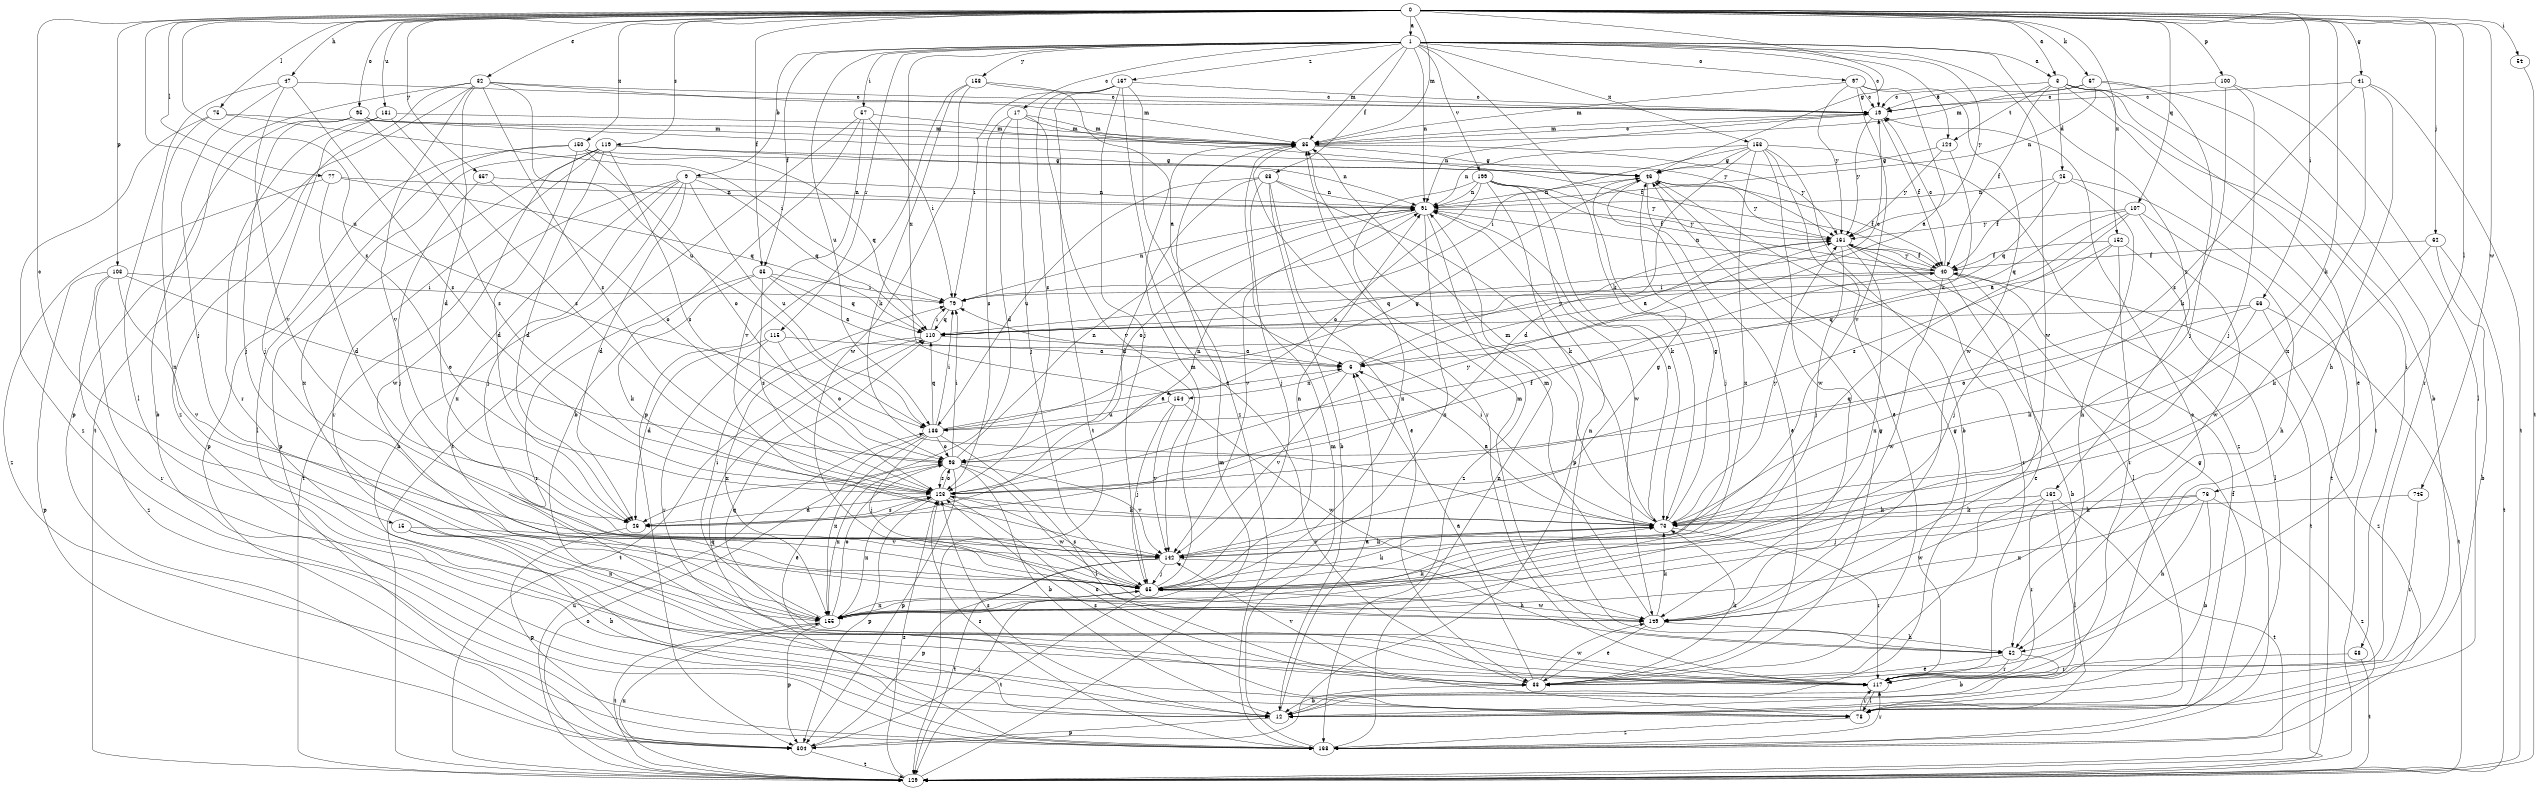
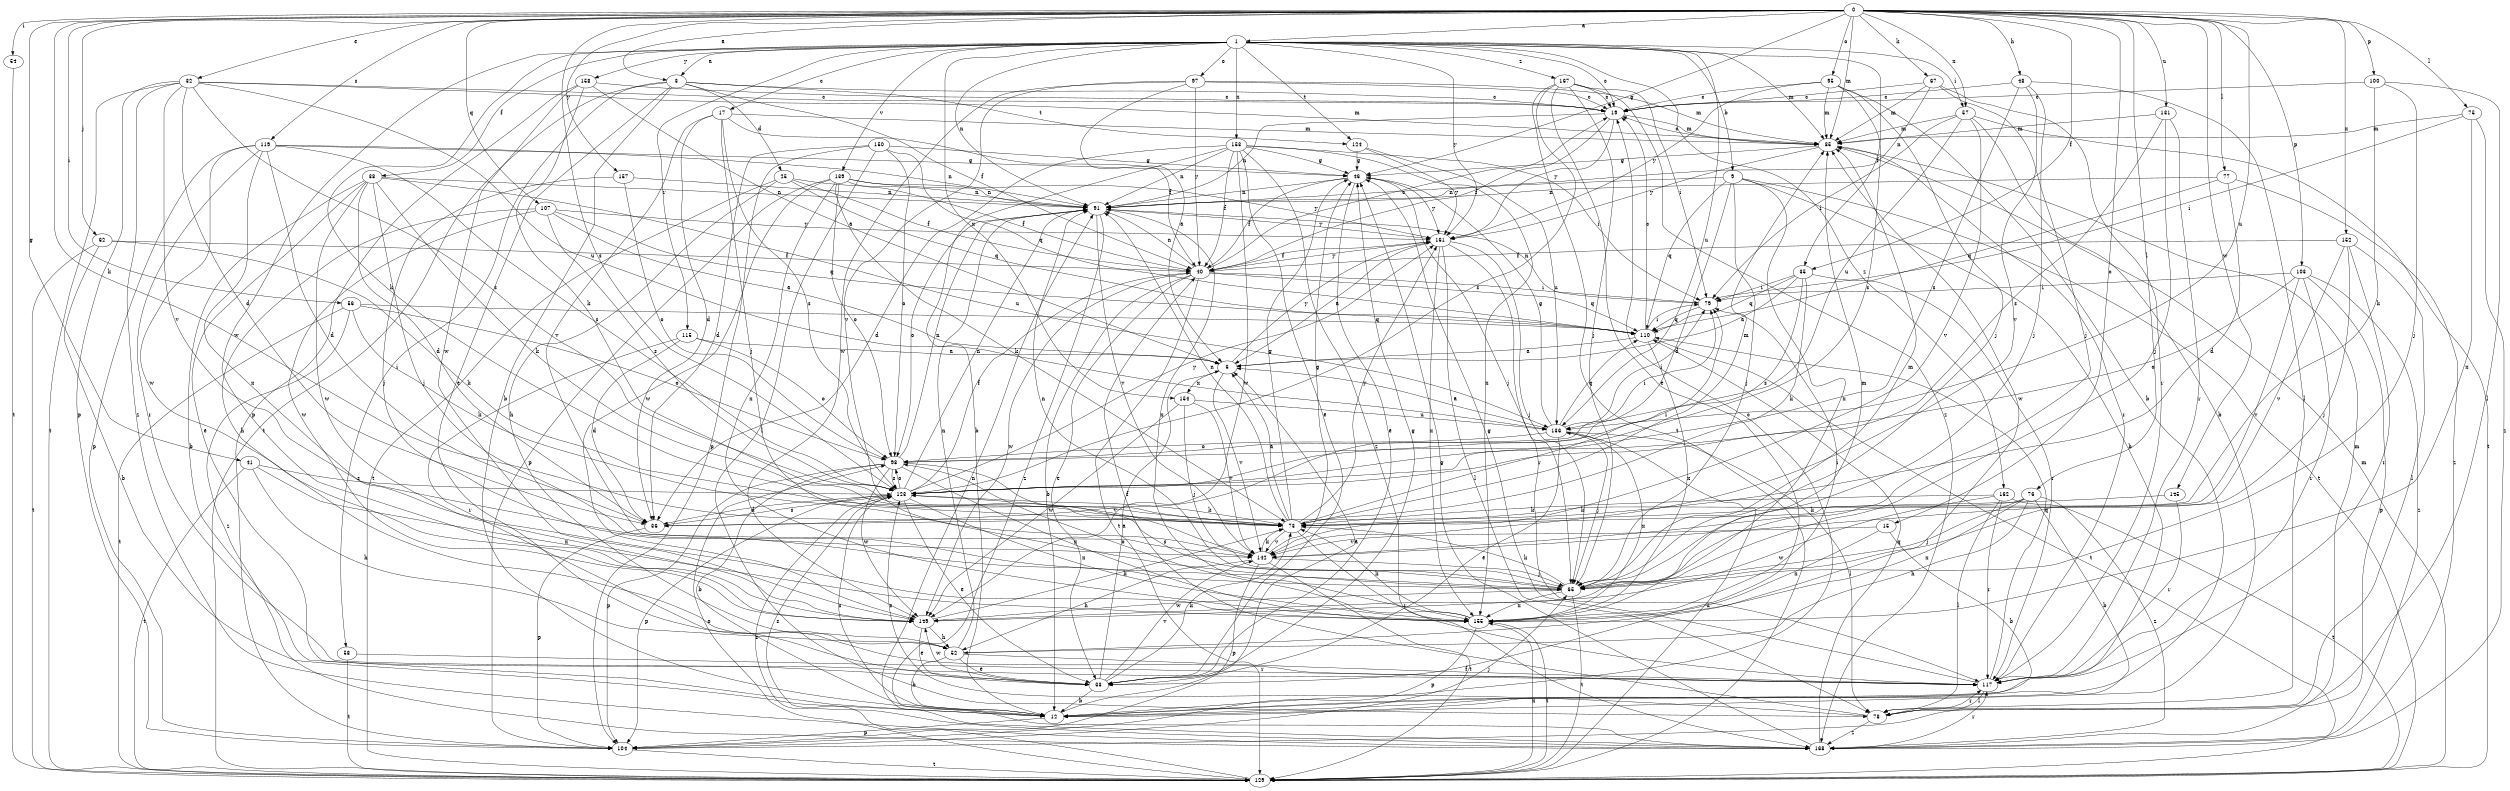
  strict digraph {
    0
    1
    3
    15
    32
    35
    n7 [label=41]
    46
-   47
+   47 [label=48]
    54
    56
    62
    67
    n14 [label=73]
    75
    76
    77
    85
    95
    100
    103
    107
    119
    123
    131
    136
-   145 [label=745]
+   145
    150
    152
-   157 [label=657]
+   157
    9
    17
    19
    38
    57
    91
    97
    115
    124
-   139 [label=199]
+   139
    149
    153
    154
    158
    161
    162
    167
    12
    25
    33
    40
    58
    129
    142
    155
-   26
-   104 [label=304]
+   26 [label=36]
+   104
    168
    6
    110
    n61 [label=79]
    117
    52
    65
    78
    98
    0 -> 1 [label=a]
    0 -> 3 [label=a]
    0 -> 15 [label=c]
    0 -> 32 [label=e]
    0 -> 35 [label=f]
    0 -> n7 [label=g]
    0 -> 46 [label=g]
    0 -> 47 [label=h]
    0 -> 54 [label=i]
    0 -> 56 [label=i]
    0 -> 62 [label=j]
    0 -> 67 [label=k]
    0 -> n14 [label=k]
    0 -> 75 [label=l]
    0 -> 76 [label=l]
    0 -> 77 [label=l]
    0 -> 85 [label=m]
    0 -> 95 [label=o]
    0 -> 100 [label=p]
    0 -> 103 [label=p]
    0 -> 107 [label=q]
    0 -> 119 [label=s]
    0 -> 123 [label=s]
    0 -> 131 [label=u]
    0 -> 136 [label=u]
    0 -> 145 [label=w]
-   0 -> 150 [label=x]
+   0 -> 57 [label=x]
    0 -> 152 [label=x]
    0 -> 157 [label=y]
    1 -> 3 [label=a]
    1 -> 35 [label=f]
    1 -> n14 [label=k]
    1 -> 85 [label=m]
    1 -> 136 [label=u]
    1 -> 9 [label=b]
    1 -> 17 [label=c]
    1 -> 19 [label=c]
    1 -> 38 [label=f]
    1 -> 57 [label=i]
    1 -> 91 [label=n]
    1 -> 97 [label=o]
    1 -> 115 [label=r]
    1 -> 124 [label=t]
    1 -> 139 [label=v]
    1 -> 149 [label=w]
    1 -> 153 [label=x]
    1 -> 154 [label=x]
    1 -> 158 [label=y]
    1 -> 161 [label=y]
    1 -> 162 [label=z]
    1 -> 167 [label=z]
    3 -> 19 [label=c]
    3 -> 124 [label=t]
    3 -> 12 [label=b]
    3 -> 25 [label=d]
    3 -> 33 [label=e]
    3 -> 40 [label=f]
    3 -> 58 [label=i]
    3 -> 129 [label=t]
    15 -> 12 [label=b]
    15 -> 142 [label=v]
    15 -> 155 [label=x]
    32 -> 85 [label=m]
    32 -> 123 [label=s]
    32 -> 136 [label=u]
    32 -> 19 [label=c]
    32 -> 129 [label=t]
    32 -> 142 [label=v]
    32 -> 26 [label=d]
    32 -> 104 [label=p]
    32 -> 168 [label=z]
    35 -> n14 [label=k]
    35 -> 123 [label=s]
    35 -> 6 [label=a]
    35 -> 110 [label=q]
    35 -> n61 [label=i]
    35 -> 117 [label=r]
    n7 -> 123 [label=s]
-   n7 -> 19 [label=c]
+   95 -> 19 [label=c]
    n7 -> 129 [label=t]
    n7 -> 155 [label=x]
    n7 -> 52 [label=h]
    46 -> 91 [label=n]
    46 -> 161 [label=y]
    46 -> 33 [label=e]
    46 -> 40 [label=f]
    46 -> 65 [label=j]
    47 -> 123 [label=s]
    47 -> 19 [label=c]
    47 -> 142 [label=v]
    47 -> 65 [label=j]
    47 -> 78 [label=l]
    54 -> 129 [label=t]
    56 -> n14 [label=k]
    56 -> 129 [label=t]
    56 -> 168 [label=z]
    56 -> 110 [label=q]
    56 -> 98 [label=o]
    62 -> n14 [label=k]
    62 -> 12 [label=b]
    62 -> 40 [label=f]
    62 -> 129 [label=t]
    67 -> 85 [label=m]
    67 -> 19 [label=c]
    67 -> 91 [label=n]
    67 -> 117 [label=r]
    67 -> 65 [label=j]
    n14 -> 46 [label=g]
    n14 -> 85 [label=m]
    n14 -> 91 [label=n]
    n14 -> 161 [label=y]
    n14 -> 142 [label=v]
    n14 -> 6 [label=a]
    n14 -> n61 [label=i]
    n14 -> 117 [label=r]
    75 -> 85 [label=m]
    75 -> 155 [label=x]
    75 -> 168 [label=z]
    75 -> n61 [label=i]
    76 -> n14 [label=k]
    76 -> 12 [label=b]
    76 -> 155 [label=x]
    76 -> 168 [label=z]
    76 -> 52 [label=h]
    76 -> 65 [label=j]
    77 -> 91 [label=n]
    77 -> 26 [label=d]
    77 -> 168 [label=z]
    77 -> 110 [label=q]
    85 -> 46 [label=g]
    85 -> 19 [label=c]
    85 -> 161 [label=y]
    85 -> 117 [label=r]
    95 -> 85 [label=m]
    95 -> 123 [label=s]
    95 -> 161 [label=y]
    95 -> 12 [label=b]
    95 -> 65 [label=j]
    100 -> n14 [label=k]
    100 -> 19 [label=c]
    100 -> 65 [label=j]
    100 -> 78 [label=l]
    103 -> 142 [label=v]
    103 -> 104 [label=p]
    103 -> 168 [label=z]
    103 -> n61 [label=i]
    103 -> 117 [label=r]
    103 -> 98 [label=o]
    107 -> 123 [label=s]
    107 -> 149 [label=w]
    107 -> 161 [label=y]
    107 -> 6 [label=a]
    107 -> 110 [label=q]
    107 -> 52 [label=h]
    119 -> 46 [label=g]
    119 -> 123 [label=s]
    119 -> 91 [label=n]
    119 -> 149 [label=w]
    119 -> 155 [label=x]
    119 -> 26 [label=d]
    119 -> 104 [label=p]
    119 -> 117 [label=r]
    123 -> n14 [label=k]
    123 -> 91 [label=n]
    123 -> 161 [label=y]
    123 -> 33 [label=e]
    123 -> 40 [label=f]
-   155 -> 123 [label=x]
+   123 -> 155 [label=x]
    123 -> 26 [label=d]
    123 -> 104 [label=p]
    123 -> 98 [label=o]
    131 -> 85 [label=m]
    131 -> 123 [label=s]
    131 -> 117 [label=r]
    131 -> 65 [label=j]
    136 -> 46 [label=g]
    136 -> 33 [label=e]
    136 -> 155 [label=x]
    136 -> 6 [label=a]
    136 -> 110 [label=q]
    136 -> n61 [label=i]
    136 -> 65 [label=j]
    136 -> 78 [label=l]
    136 -> 98 [label=o]
    145 -> n14 [label=k]
    145 -> 117 [label=r]
    150 -> 46 [label=g]
    150 -> 26 [label=d]
    150 -> 104 [label=p]
    150 -> 110 [label=q]
    150 -> 78 [label=l]
    150 -> 98 [label=o]
    152 -> 40 [label=f]
-   152 -> 142 [label=q]
+   152 -> 142 [label=v]
    152 -> 117 [label=r]
    152 -> 65 [label=j]
    152 -> 78 [label=l]
    157 -> 91 [label=n]
    157 -> 65 [label=j]
    157 -> 98 [label=o]
-   9 -> 136 [label=u]
+   57 -> 136 [label=u]
    9 -> 91 [label=n]
    9 -> 12 [label=b]
    9 -> 129 [label=t]
    9 -> 155 [label=x]
    9 -> 26 [label=d]
    9 -> 110 [label=q]
    9 -> 65 [label=j]
    17 -> 85 [label=m]
    17 -> 123 [label=s]
    17 -> 40 [label=f]
    17 -> 142 [label=v]
    17 -> 26 [label=d]
    17 -> 65 [label=j]
    19 -> 85 [label=m]
    19 -> 91 [label=n]
    19 -> 161 [label=y]
    19 -> 40 [label=f]
    38 -> n14 [label=k]
    38 -> 136 [label=u]
    38 -> 91 [label=n]
+   38 -> 149 [label=w]
    38 -> 12 [label=b]
    38 -> 33 [label=e]
    38 -> 26 [label=d]
    38 -> 65 [label=j]
    57 -> 85 [label=m]
    57 -> 12 [label=b]
    57 -> 129 [label=t]
    57 -> 142 [label=v]
    57 -> n61 [label=i]
    91 -> 161 [label=y]
    91 -> 142 [label=v]
    91 -> 155 [label=x]
    91 -> 168 [label=z]
    91 -> 98 [label=o]
    97 -> 85 [label=m]
    97 -> 19 [label=c]
    97 -> 149 [label=w]
-   97 -> 161 [label=y]
+   97 -> 40 [label=y]
    97 -> 142 [label=v]
    97 -> 6 [label=a]
    115 -> 26 [label=d]
    115 -> 6 [label=a]
    115 -> 117 [label=r]
    115 -> 98 [label=o]
    124 -> 46 [label=g]
    124 -> 136 [label=u]
    124 -> 161 [label=y]
    139 -> n14 [label=k]
    139 -> 91 [label=n]
    139 -> 149 [label=w]
    139 -> 161 [label=y]
    139 -> 40 [label=f]
    139 -> 155 [label=x]
    139 -> 104 [label=p]
    139 -> 98 [label=o]
    149 -> n14 [label=k]
    149 -> 85 [label=m]
    149 -> 33 [label=e]
    149 -> 52 [label=h]
    153 -> 46 [label=g]
    153 -> 91 [label=n]
    153 -> 149 [label=w]
    153 -> 12 [label=b]
    153 -> 33 [label=e]
+   153 -> 40 [label=f]
    153 -> 155 [label=x]
    153 -> 26 [label=d]
    153 -> 168 [label=z]
    153 -> n61 [label=i]
    154 -> 136 [label=u]
    154 -> 149 [label=w]
    154 -> 142 [label=v]
    154 -> 65 [label=j]
    158 -> n14 [label=k]
    158 -> 19 [label=c]
    158 -> 149 [label=w]
    158 -> 104 [label=p]
    158 -> 6 [label=a]
    161 -> 40 [label=f]
    161 -> 155 [label=x]
    161 -> 6 [label=a]
    161 -> 117 [label=r]
    161 -> 65 [label=j]
    161 -> 78 [label=l]
    162 -> n14 [label=k]
    162 -> 149 [label=w]
    162 -> 129 [label=t]
    162 -> 117 [label=r]
    162 -> 78 [label=l]
    167 -> 123 [label=s]
    167 -> 19 [label=c]
    167 -> 33 [label=e]
    167 -> 129 [label=t]
    167 -> 168 [label=z]
    167 -> n61 [label=i]
    167 -> 65 [label=j]
    12 -> 123 [label=s]
    12 -> 19 [label=c]
    12 -> 104 [label=p]
    12 -> 6 [label=a]
    25 -> 91 [label=n]
    25 -> 40 [label=f]
    25 -> 129 [label=t]
    25 -> 110 [label=q]
    25 -> 52 [label=h]
    33 -> 46 [label=g]
    33 -> n14 [label=k]
    33 -> 149 [label=w]
    33 -> 12 [label=b]
    33 -> 142 [label=v]
    33 -> 6 [label=a]
    40 -> 19 [label=c]
    40 -> 91 [label=n]
    40 -> 149 [label=w]
    40 -> 161 [label=y]
    40 -> 12 [label=b]
    40 -> 33 [label=e]
    40 -> 129 [label=t]
    40 -> 110 [label=q]
    40 -> n61 [label=i]
    58 -> 129 [label=t]
    58 -> 117 [label=r]
    129 -> 85 [label=m]
    129 -> 123 [label=s]
    129 -> 136 [label=u]
    129 -> 155 [label=x]
    129 -> 98 [label=o]
    142 -> 46 [label=g]
    142 -> n14 [label=k]
    142 -> 129 [label=t]
    142 -> 104 [label=p]
    142 -> 52 [label=h]
    142 -> 65 [label=j]
    155 -> n14 [label=k]
    155 -> 129 [label=t]
    155 -> 104 [label=p]
    155 -> n61 [label=i]
    155 -> 98 [label=o]
    26 -> 123 [label=s]
    26 -> 104 [label=p]
    104 -> 129 [label=t]
    104 -> 65 [label=j]
    168 -> 46 [label=g]
    168 -> 85 [label=m]
    168 -> 123 [label=s]
    168 -> 91 [label=n]
    168 -> 110 [label=q]
    168 -> 117 [label=r]
    6 -> 154 [label=x]
    6 -> 161 [label=y]
    6 -> 142 [label=v]
    110 -> 19 [label=c]
    110 -> 129 [label=t]
    110 -> 155 [label=x]
    110 -> 6 [label=a]
    110 -> n61 [label=i]
    n61 -> 91 [label=n]
    n61 -> 110 [label=q]
    117 -> 46 [label=g]
    117 -> 110 [label=q]
    117 -> 78 [label=l]
-   52 -> 85 [label=m]
+   52 -> 85 [label=w]
    52 -> 91 [label=n]
    52 -> 12 [label=b]
    52 -> 33 [label=e]
-   52 -> 117 [label=r]
+   52 -> 117 [label=f]
    65 -> n14 [label=k]
    65 -> 85 [label=m]
    65 -> 123 [label=s]
    65 -> 91 [label=n]
    65 -> 149 [label=w]
    65 -> 129 [label=t]
    65 -> 155 [label=x]
    78 -> 123 [label=s]
    78 -> 40 [label=f]
    78 -> 168 [label=z]
    78 -> 117 [label=r]
    98 -> 123 [label=s]
    98 -> 91 [label=n]
    98 -> 149 [label=w]
    98 -> 12 [label=b]
    98 -> 142 [label=v]
    98 -> 155 [label=x]
    98 -> 104 [label=p]
    98 -> n61 [label=i]
  }
